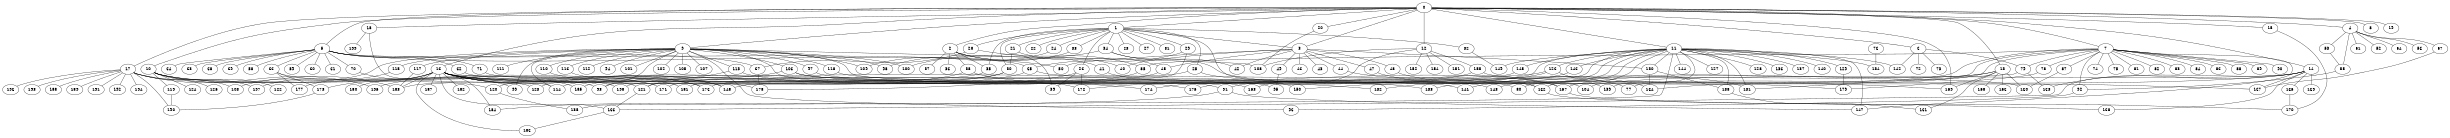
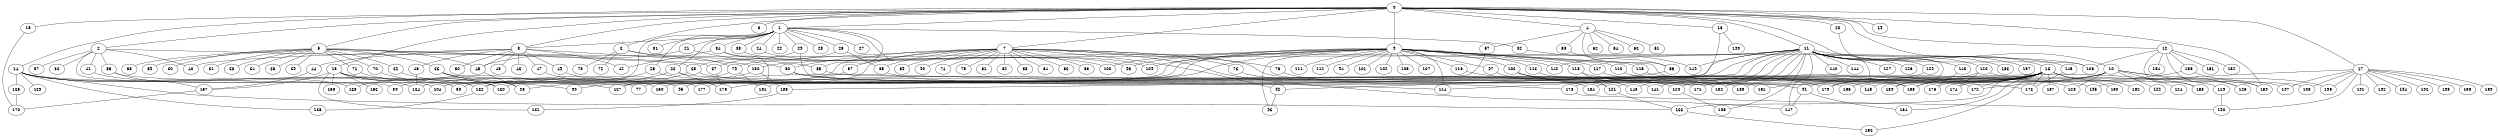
  graph {
    fontname="DejaVu Sans"
    node [fontname="DejaVu Sans"]
    edge [fontname="DejaVu Sans"]
    0
    1
    2
    3
    4
    5
    6
    7
    8
    9
    10
    11
    12
    13
    14
    15
    16
    17
    18
    19
    20
    159
    32
    34
    35
    33
    21
    22
    23
    24
    25
    26
    27
    28
    29
    30
    31
    162
    36
    37
    38
    39
    40
    41
    42
    43
    44
    45
    46
    47
    48
    49
    50
    130
    51
    52
    53
    54
    55
    56
    57
    64
    66
    67
    68
    69
    70
    65
    71
    58
    59
    60
    61
    62
    63
    72
    73
    142
    79
    74
    75
    76
    77
    78
    80
    81
    82
    83
    84
    85
    86
    87
    88
    89
    90
    91
    92
    147
    93
    94
    95
    96
    97
    98
    99
    100
    101
    102
    103
    104
    105
    106
    107
    108
    109
    110
    111
    112
    113
    114
    115
    116
    117
    118
    119
    120
    121
    122
    123
    124
    125
    183
    128
    131
    132
    133
    134
    129
    136
    137
    138
    139
    140
    141
    143
    144
    145
    146
    148
    149
    150
    135
    126
    127
    151
    152
    153
    154
    155
    160
    161
    156
    157
    158
    163
    164
    165
    166
    167
    168
    169
    170
    171
    172
    173
    174
    175
    176
    177
    178
    179
    180
    181
    182
    184
    185
    186
    187
    192
    194
    195
    196
    197
    198
    193
    188
    189
    190
    191
    199
    0 -- 1
    0 -- 2
    0 -- 3
    0 -- 4
    0 -- 5
    0 -- 6
    0 -- 7
    0 -- 8
    0 -- 9
    0 -- 10
    0 -- 11
    0 -- 12
    0 -- 13
    0 -- 14
    0 -- 15
    0 -- 16
    0 -- 17
    0 -- 18
    0 -- 19
    0 -- 20
    0 -- 159
    1 -- 3
    1 -- 32
    1 -- 34
    1 -- 35
    1 -- 33
    1 -- 21
    1 -- 22
    1 -- 23
    1 -- 24
    1 -- 25
    1 -- 26
    1 -- 27
    1 -- 28
    1 -- 29
    1 -- 30
    1 -- 31
    1 -- 162
    2 -- 35
    2 -- 36
    2 -- 37
    2 -- 38
    2 -- 39
    2 -- 40
    2 -- 41
    3 -- 40
    3 -- 42
    3 -- 43
    3 -- 44
    3 -- 45
    3 -- 46
    3 -- 47
    3 -- 48
    3 -- 49
    3 -- 50
    3 -- 130
    4 -- 51
    4 -- 52
    4 -- 53
    4 -- 54
    4 -- 55
    4 -- 56
    4 -- 57
-   5 -- 50
+   5 -- 45
    5 -- 64
    5 -- 66
    5 -- 67
    5 -- 68
    5 -- 69
    5 -- 70
    5 -- 65
    5 -- 71
    5 -- 58
    5 -- 59
    5 -- 60
    5 -- 61
    5 -- 62
    5 -- 63
    6 -- 72
    6 -- 73
    6 -- 142
    6 -- 79
    7 -- 79
    7 -- 74
    7 -- 75
+   7 -- 76
    7 -- 77
    7 -- 78
    7 -- 80
    7 -- 81
    7 -- 82
    7 -- 83
    7 -- 84
    7 -- 85
    7 -- 86
    7 -- 87
    7 -- 88
    7 -- 89
    7 -- 90
    7 -- 91
    7 -- 92
    7 -- 147
    9 -- 93
    9 -- 94
    9 -- 95
    9 -- 96
    9 -- 97
    9 -- 98
    9 -- 99
    9 -- 100
    9 -- 101
    9 -- 102
    9 -- 103
    9 -- 104
    9 -- 105
    9 -- 106
    9 -- 107
    9 -- 108
    9 -- 109
    9 -- 110
    9 -- 111
    9 -- 112
    9 -- 113
    9 -- 114
    9 -- 115
    9 -- 116
    9 -- 117
    9 -- 118
    10 -- 119
    10 -- 120
    10 -- 121
    10 -- 122
    10 -- 123
    10 -- 124
    10 -- 125
    10 -- 183
    11 -- 130
    11 -- 142
    11 -- 147
    11 -- 128
    11 -- 131
    11 -- 132
    11 -- 133
    11 -- 134
    11 -- 129
    11 -- 136
    11 -- 137
    11 -- 138
    11 -- 139
    11 -- 140
    11 -- 141
    11 -- 143
    11 -- 144
    11 -- 145
    11 -- 146
    11 -- 148
    11 -- 149
    11 -- 150
    11 -- 135
    11 -- 126
    11 -- 127
    12 -- 108
+   12 -- 125
    12 -- 151
    12 -- 152
    12 -- 153
    12 -- 154
    12 -- 155
    13 -- 159
    13 -- 162
    13 -- 160
    13 -- 161
    13 -- 156
    13 -- 157
    13 -- 158
    14 -- 104
    14 -- 163
    14 -- 164
    14 -- 165
    14 -- 166
    14 -- 167
    14 -- 168
    14 -- 169
    15 -- 170
    16 -- 91
    16 -- 183
    16 -- 148
    16 -- 166
    16 -- 171
    16 -- 172
    16 -- 173
    16 -- 174
    16 -- 175
    16 -- 176
    16 -- 177
    16 -- 178
    16 -- 179
    16 -- 180
    16 -- 181
    16 -- 182
    16 -- 184
    16 -- 185
    16 -- 186
    16 -- 187
    17 -- 103
    17 -- 192
    17 -- 194
    17 -- 195
    17 -- 196
    17 -- 197
    17 -- 198
    17 -- 193
    17 -- 188
    17 -- 189
    17 -- 190
    17 -- 191
    18 -- 114
    18 -- 199
    20 -- 108
    32 -- 149
    34 -- 42
    34 -- 100
    34 -- 131
    35 -- 183
    33 -- 98
    21 -- 30
    21 -- 45
    24 -- 109
    25 -- 162
    25 -- 121
    26 -- 39
    26 -- 172
    26 -- 178
    28 -- 67
    28 -- 85
    29 -- 65
    29 -- 181
    30 -- 114
    30 -- 171
    162 -- 168
    38 -- 157
    38 -- 195
    41 -- 80
    44 -- 157
    45 -- 93
    47 -- 77
    48 -- 164
    49 -- 95
    130 -- 138
    130 -- 164
    53 -- 55
    55 -- 92
    57 -- 167
    66 -- 93
    66 -- 173
    66 -- 177
    67 -- 178
    70 -- 99
    65 -- 120
    65 -- 167
    71 -- 160
    62 -- 150
    79 -- 131
    79 -- 163
    76 -- 134
    78 -- 179
    85 -- 123
    87 -- 160
    91 -- 147
    91 -- 184
    92 -- 96
    97 -- 141
    106 -- 132
    106 -- 133
    106 -- 185
    110 -- 176
    113 -- 121
    113 -- 153
    115 -- 197
    116 -- 148
    117 -- 183
    118 -- 143
    119 -- 190
    120 -- 135
    121 -- 166
    129 -- 179
    138 -- 161
    145 -- 176
    146 -- 175
    126 -- 139
    126 -- 174
    126 -- 198
    155 -- 159
    155 -- 172
    157 -- 170
    165 -- 170
    166 -- 186
    173 -- 190
  }
